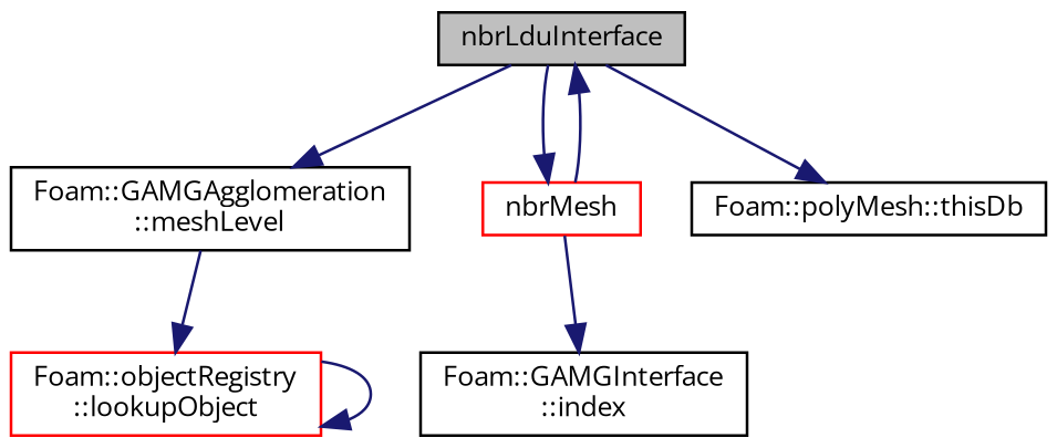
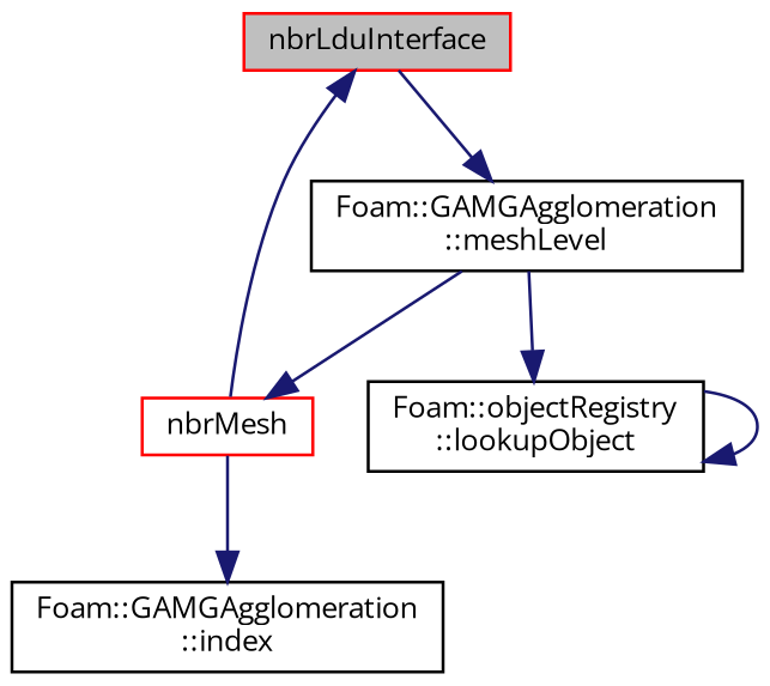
  digraph {
    fontname="Open Sans"
    rankdir=TB
    node [color=black fontname="Open Sans" fontsize=10 shape=record]
    edge [color=midnightblue fontname="Open Sans" fontsize=10 labelfontname=Helvetica labelfontsize=10 style=solid]
-   n1 [fillcolor=grey75 fontcolor=black height=0.2 label=nbrLduInterface style=filled width=0.4]
+   n1 [color=red fillcolor=grey75 fontcolor=black height=0.2 label=nbrLduInterface style=filled width=0.4]
    n2 [height=0.2 label="Foam::GAMGAgglomeration\l::meshLevel" width=0.4]
    n3 [color=red height=0.2 label=nbrMesh width=0.4]
-   n4 [height=0.2 label="Foam::polyMesh::thisDb" width=0.4]
-   n5 [height=0.2 label="Foam::GAMGInterface\l::index" width=0.4]
-   n6 [color=red height=0.2 label="Foam::objectRegistry\l::lookupObject" width=0.4]
+   n5 [height=0.2 label="Foam::GAMGAgglomeration\l::index" width=0.4]
+   n6 [height=0.2 label="Foam::objectRegistry\l::lookupObject" width=0.4]
    n1 -> n2
-   n1 -> n3
-   n1 -> n4
+   n2 -> n3
    n2 -> n6
    n3 -> n1
    n3 -> n5
    n6 -> n6
  }
